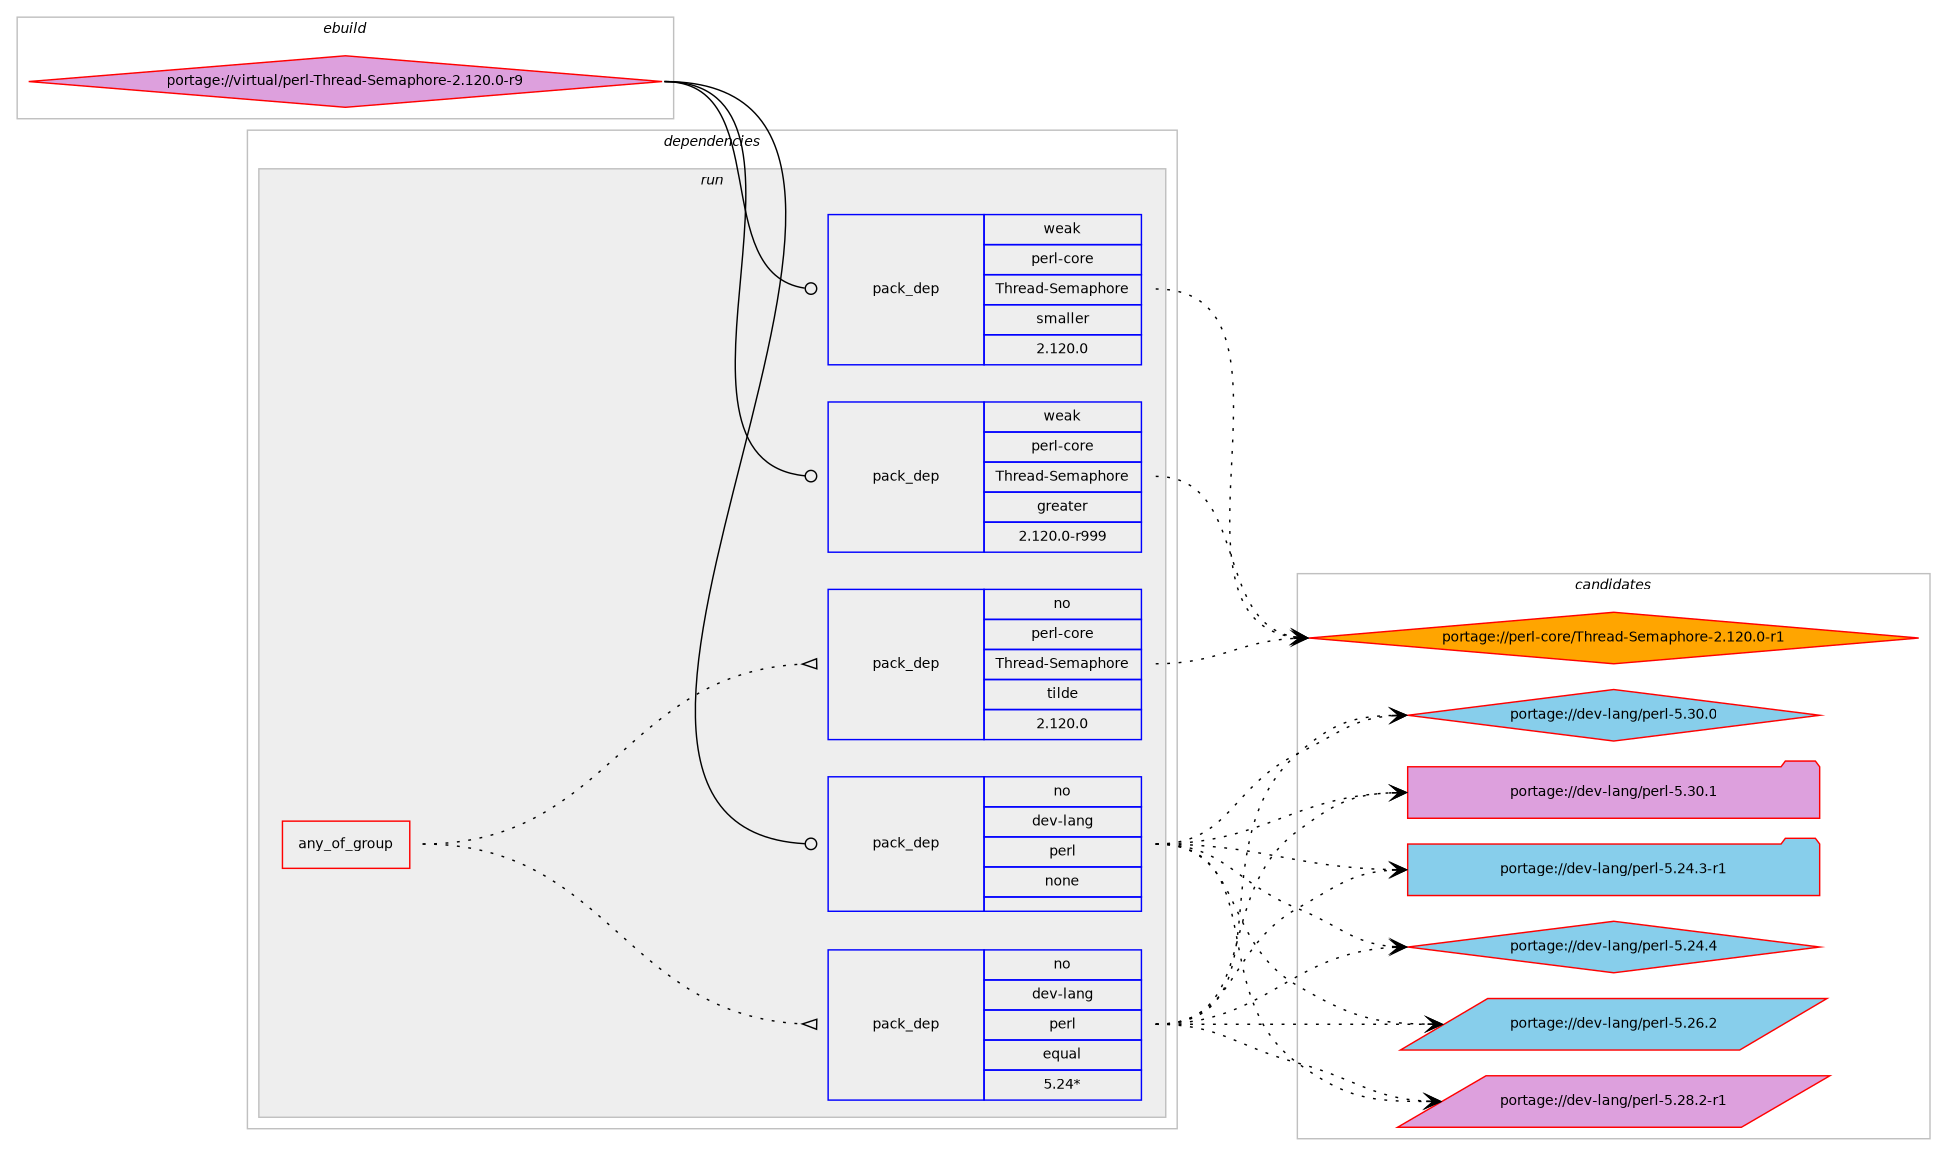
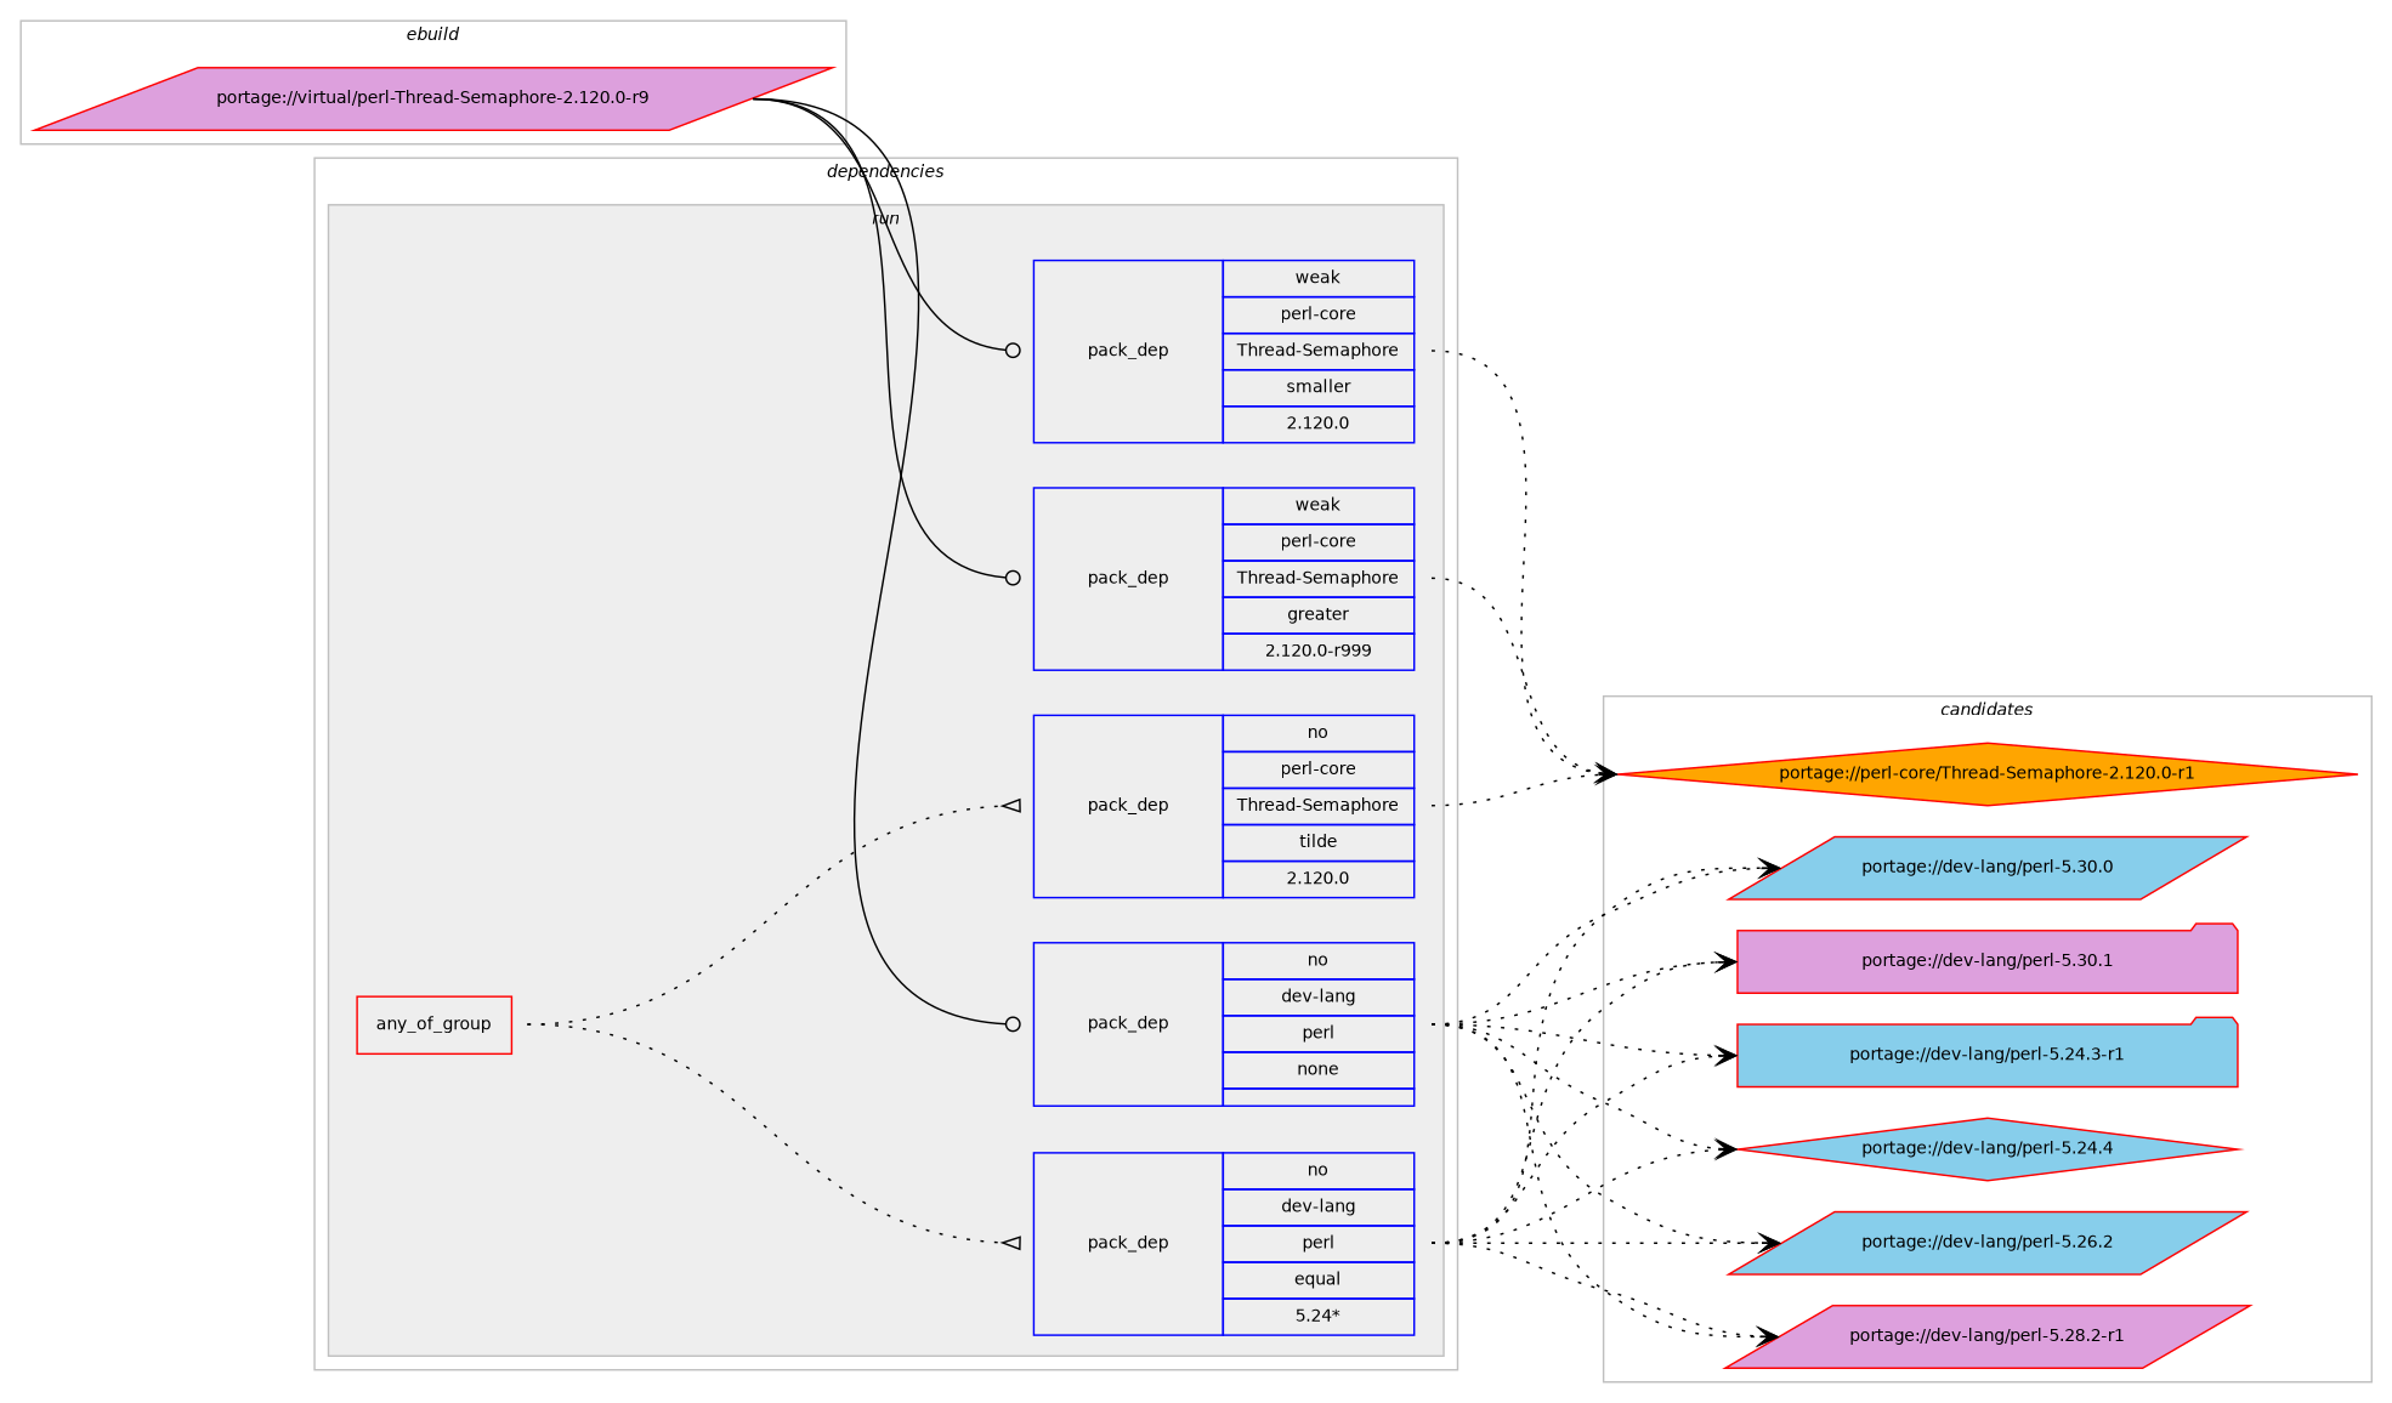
  digraph {
    compound=true
    concentrate=true
    fontname=Helvetica
    fontsize=10
    newrank=true
    rankdir=LR
    ranksep=1.5
    node [color=red fontname=Helvetica fontsize=10 shape=none style=filled]
    edge [arrowhead=vee headport=w style=dotted tailport=e weight=100]
-   n1 [fillcolor=plum label="portage://virtual/perl-Thread-Semaphore-2.120.0-r9" shape=diamond width=4]
+   n1 [fillcolor=plum label="portage://virtual/perl-Thread-Semaphore-2.120.0-r9" shape=parallelogram width=4]
    n2 [color=blue label=<<TABLE BORDER="0" CELLBORDER="1" CELLSPACING="0" CELLPADDING="4" WIDTH="220"><TR><TD ROWSPAN="6" CELLPADDING="30">pack_dep</TD></TR><TR><TD WIDTH="110">no</TD></TR><TR><TD>dev-lang</TD></TR><TR><TD>perl</TD></TR><TR><TD>equal</TD></TR><TR><TD>5.24*</TD></TR></TABLE>> style=""]
    n3 [color=blue label=<<TABLE BORDER="0" CELLBORDER="1" CELLSPACING="0" CELLPADDING="4" WIDTH="220"><TR><TD ROWSPAN="6" CELLPADDING="30">pack_dep</TD></TR><TR><TD WIDTH="110">no</TD></TR><TR><TD>perl-core</TD></TR><TR><TD>Thread-Semaphore</TD></TR><TR><TD>tilde</TD></TR><TR><TD>2.120.0</TD></TR></TABLE>> style=""]
    n4 [label=<<TABLE BORDER="0" CELLBORDER="1" CELLSPACING="0" CELLPADDING="4"><TR><TD CELLPADDING="10">any_of_group</TD></TR></TABLE>> style=""]
    n5 [color=blue label=<<TABLE BORDER="0" CELLBORDER="1" CELLSPACING="0" CELLPADDING="4" WIDTH="220"><TR><TD ROWSPAN="6" CELLPADDING="30">pack_dep</TD></TR><TR><TD WIDTH="110">no</TD></TR><TR><TD>dev-lang</TD></TR><TR><TD>perl</TD></TR><TR><TD>none</TD></TR><TR><TD></TD></TR></TABLE>> style=""]
    n6 [color=blue label=<<TABLE BORDER="0" CELLBORDER="1" CELLSPACING="0" CELLPADDING="4" WIDTH="220"><TR><TD ROWSPAN="6" CELLPADDING="30">pack_dep</TD></TR><TR><TD WIDTH="110">weak</TD></TR><TR><TD>perl-core</TD></TR><TR><TD>Thread-Semaphore</TD></TR><TR><TD>greater</TD></TR><TR><TD>2.120.0-r999</TD></TR></TABLE>> style=""]
    n7 [color=blue label=<<TABLE BORDER="0" CELLBORDER="1" CELLSPACING="0" CELLPADDING="4" WIDTH="220"><TR><TD ROWSPAN="6" CELLPADDING="30">pack_dep</TD></TR><TR><TD WIDTH="110">weak</TD></TR><TR><TD>perl-core</TD></TR><TR><TD>Thread-Semaphore</TD></TR><TR><TD>smaller</TD></TR><TR><TD>2.120.0</TD></TR></TABLE>> style=""]
    n8 [fillcolor=skyblue label="portage://dev-lang/perl-5.24.3-r1" shape=folder width=4]
    n9 [fillcolor=skyblue label="portage://dev-lang/perl-5.24.4" shape=diamond width=4]
    n10 [fillcolor=skyblue label="portage://dev-lang/perl-5.26.2" shape=parallelogram width=4]
    n11 [fillcolor=plum label="portage://dev-lang/perl-5.28.2-r1" shape=parallelogram width=4]
-   n12 [fillcolor=skyblue label="portage://dev-lang/perl-5.30.0" shape=diamond width=4]
+   n12 [fillcolor=skyblue label="portage://dev-lang/perl-5.30.0" shape=parallelogram width=4]
    n13 [fillcolor=plum label="portage://dev-lang/perl-5.30.1" shape=folder width=4]
    n14 [fillcolor=orange label="portage://perl-core/Thread-Semaphore-2.120.0-r1" shape=diamond width=4]
    subgraph cluster_1 {
      color=gray
      label=<<i>dependencies</i>>
      subgraph cluster_2 {
        color=gray
        fillcolor="#eeeeee"
        label=<<i>compile</i>>
        style=filled
      }
      subgraph cluster_3 {
        color=gray
        fillcolor="#eeeeee"
        label=<<i>compile and run</i>>
        style=filled
      }
      subgraph cluster_4 {
        color=gray
        fillcolor="#eeeeee"
        label=<<i>run</i>>
        style=filled
        subgraph sub_5 {
          color=gray
          fillcolor="#eeeeee"
          label=<<i>run</i>>
          style=filled
          n4
          subgraph sub_6 {
            color=gray
            fillcolor="#eeeeee"
            label=<<i>run</i>>
            style=filled
            n2
          }
          subgraph sub_7 {
            color=gray
            fillcolor="#eeeeee"
            label=<<i>run</i>>
            style=filled
            n3
          }
        }
        subgraph sub_8 {
          color=gray
          fillcolor="#eeeeee"
          label=<<i>run</i>>
          style=filled
          n5
        }
        subgraph sub_9 {
          color=gray
          fillcolor="#eeeeee"
          label=<<i>run</i>>
          style=filled
          n6
        }
        subgraph sub_10 {
          color=gray
          fillcolor="#eeeeee"
          label=<<i>run</i>>
          style=filled
          n7
        }
      }
    }
    subgraph cluster_11 {
      color=gray
      label=<<i>ebuild</i>>
      rank=same
      n1
    }
    subgraph cluster_12 {
      color=gray
      label=<<i>candidates</i>>
      rank=same
      subgraph sub_13 {
        color=black
        label=<<i>candidates</i>>
        nodesep=1
        rank=same
        n8
        n9
        n10
        n11
        n12
        n13
      }
      subgraph sub_14 {
        color=black
        label=<<i>candidates</i>>
        nodesep=1
        rank=same
        n14
      }
      subgraph sub_15 {
        color=black
        label=<<i>candidates</i>>
        nodesep=1
        rank=same
        n8
        n9
        n10
        n11
        n12
        n13
      }
      subgraph sub_16 {
        color=black
        label=<<i>candidates</i>>
        nodesep=1
        rank=same
        n14
      }
      subgraph sub_17 {
        color=black
        label=<<i>candidates</i>>
        nodesep=1
        rank=same
        n14
      }
    }
    n1 -> n5 [arrowhead=odot style=solid weight=20]
    n1 -> n6 [arrowhead=odot style=solid weight=20]
    n1 -> n7 [arrowhead=odot style=solid weight=20]
    n2 -> n8
    n2 -> n9
    n2 -> n10
    n2 -> n11
    n2 -> n12
    n2 -> n13
    n3 -> n14
    n4 -> n2 [arrowhead=oinv weight=20]
    n4 -> n3 [arrowhead=oinv weight=20]
    n5 -> n8
    n5 -> n9
    n5 -> n10
    n5 -> n11
    n5 -> n12
    n5 -> n13
    n6 -> n14
    n7 -> n14
  }
